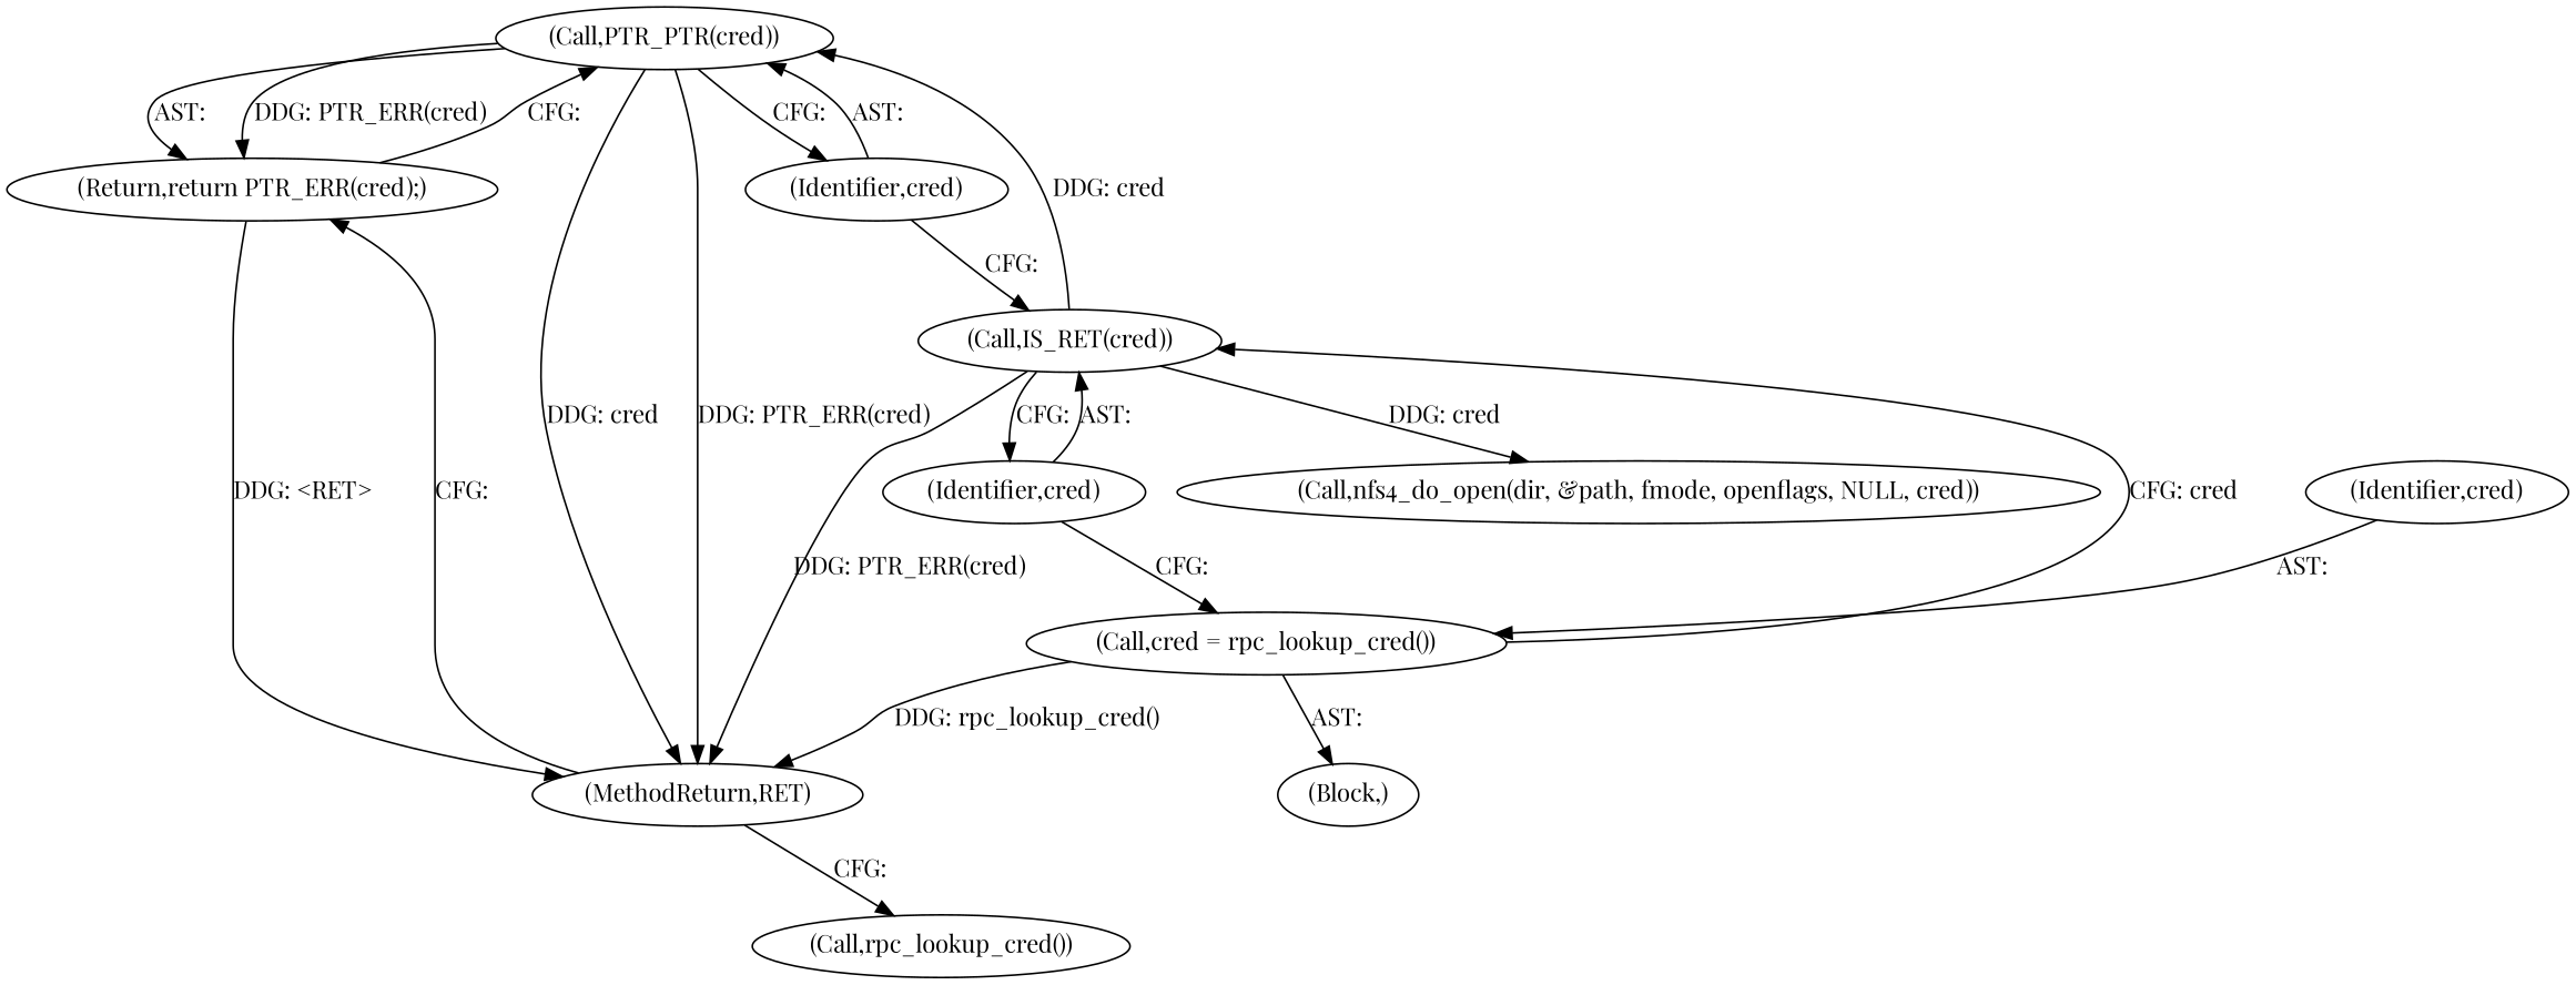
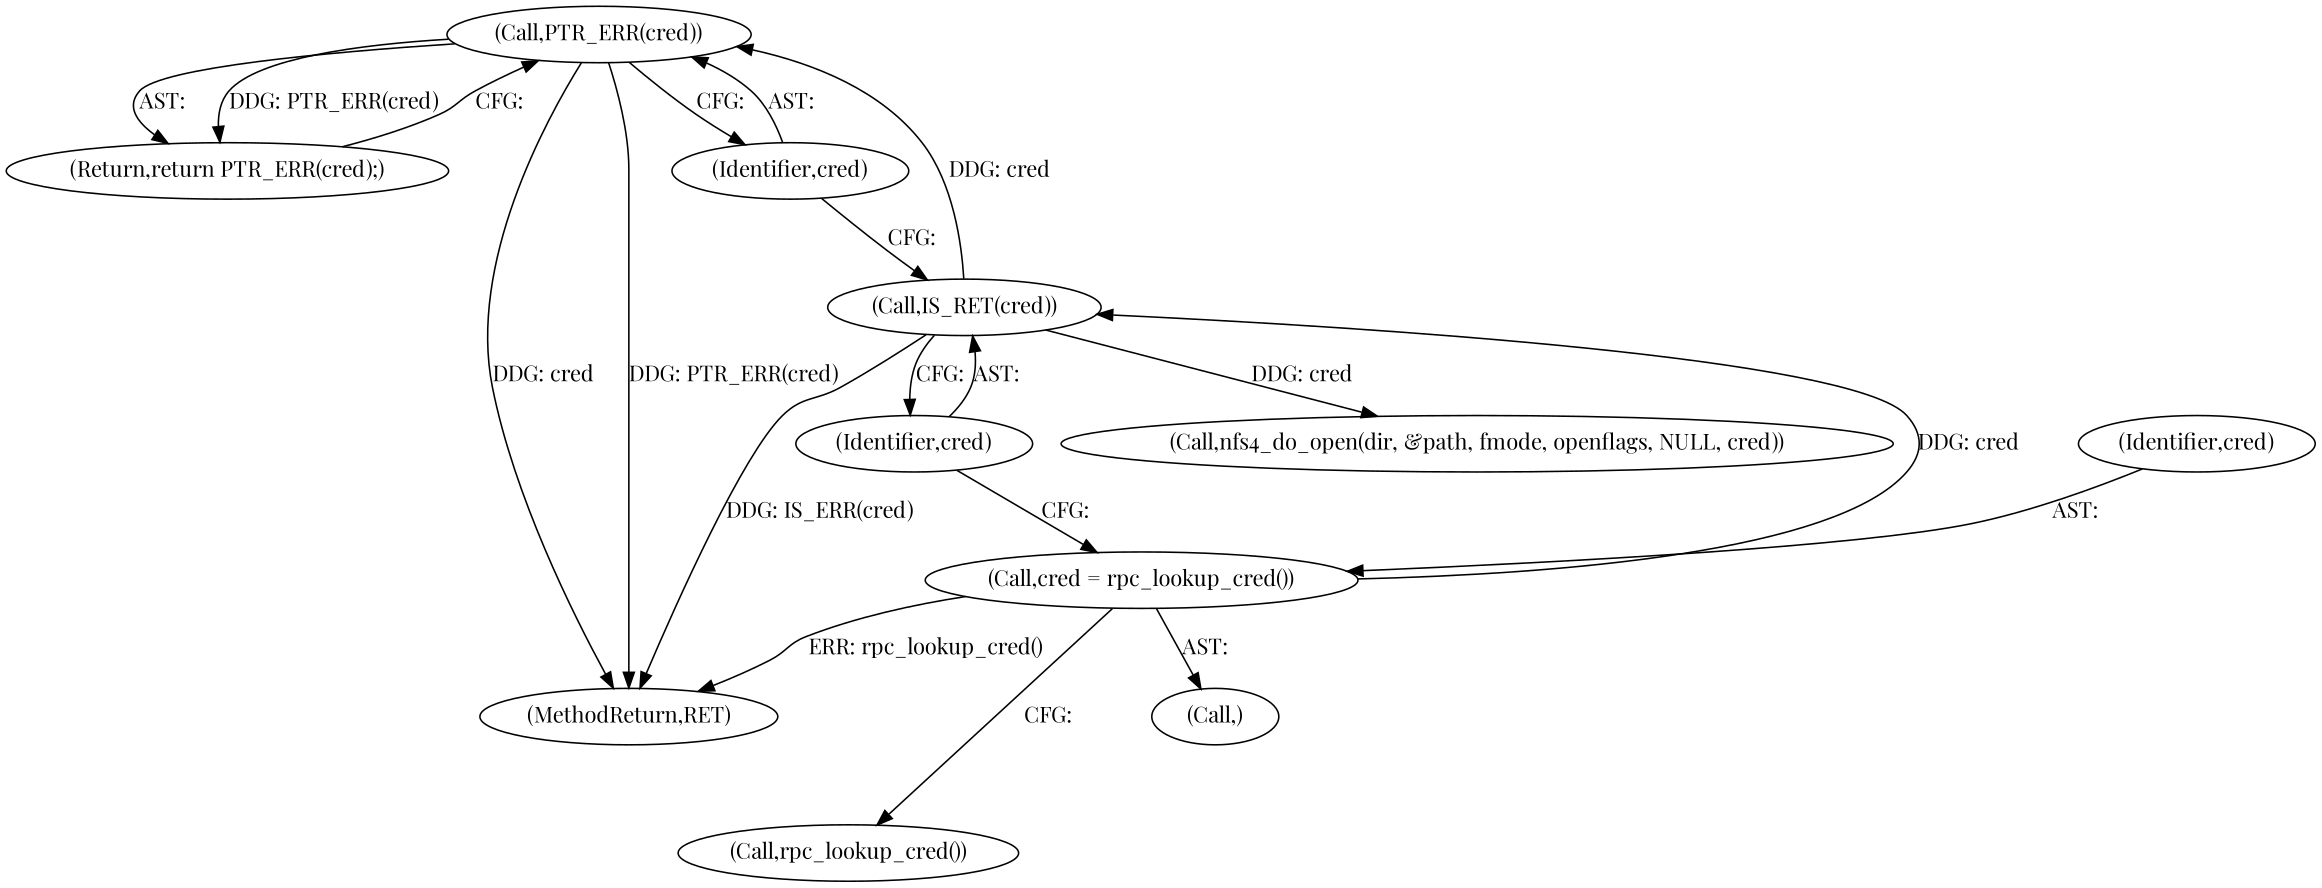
  digraph {
    fontname="Playfair Display"
    node [fontname="Playfair Display"]
    edge [fontname="Playfair Display"]
-   n1 [label="(Call,PTR_PTR(cred))"]
+   n1 [label="(Call,PTR_ERR(cred))"]
    n2 [label="(Return,return PTR_ERR(cred);)"]
    n3 [label="(MethodReturn,RET)"]
    n4 [label="(Identifier,cred)"]
    n5 [label="(Call,IS_RET(cred))"]
    n6 [label="(Identifier,cred)"]
    n7 [label="(Call,nfs4_do_open(dir, &path, fmode, openflags, NULL, cred))"]
    n8 [label="(Call,cred = rpc_lookup_cred())"]
    n9 [label="(Call,rpc_lookup_cred())"]
-   n10 [label="(Block,)"]
+   n10 [label="(Call,)"]
    n11 [label="(Identifier,cred)"]
    n1 -> n2 [label="AST: "]
    n1 -> n2 [label="DDG: PTR_ERR(cred)"]
    n1 -> n3 [label="DDG: cred"]
    n1 -> n3 [label="DDG: PTR_ERR(cred)"]
    n1 -> n4 [label="CFG: "]
    n2 -> n1 [label="CFG: "]
-   n2 -> n3 [label="DDG: <RET>"]
-   n3 -> n2 [label="CFG: "]
    n4 -> n1 [label="AST: "]
    n4 -> n5 [label="CFG: "]
    n5 -> n1 [label="DDG: cred"]
-   n5 -> n3 [label="DDG: PTR_ERR(cred)"]
+   n5 -> n3 [label="DDG: IS_ERR(cred)"]
    n5 -> n6 [label="CFG: "]
    n5 -> n7 [label="DDG: cred"]
    n6 -> n5 [label="AST: "]
    n6 -> n8 [label="CFG: "]
-   n8 -> n3 [label="DDG: rpc_lookup_cred()"]
-   n8 -> n5 [label="CFG: cred"]
-   n3 -> n9 [label="CFG: "]
+   n8 -> n3 [label="ERR: rpc_lookup_cred()"]
+   n8 -> n5 [label="DDG: cred"]
+   n8 -> n9 [label="CFG: "]
    n8 -> n10 [label="AST: "]
    n11 -> n8 [label="AST: "]
  }
